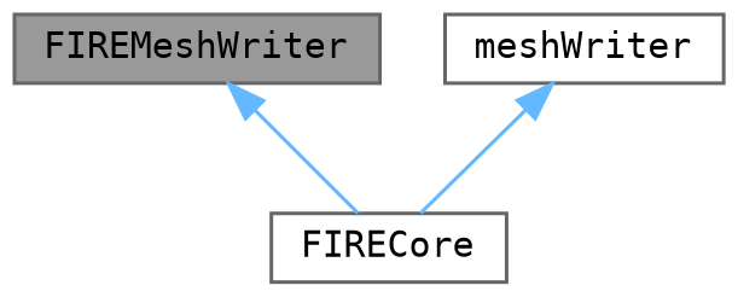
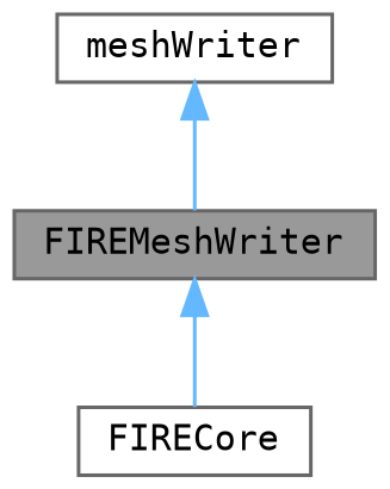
  digraph {
    fontname="DejaVu Sans Mono"
    node [color=gray40 fillcolor=white fontname="DejaVu Sans Mono" fontsize=10 shape=box style=filled]
    edge [color=steelblue1 dir=back fontname="DejaVu Sans Mono" fontsize=10 labelfontname=Helvetica labelfontsize=10 style=solid]
    n1 [fillcolor=grey60 fontcolor=black height=0.2 label=FIREMeshWriter width=0.4]
    n2 [height=0.2 label=FIRECore width=0.4]
    n3 [height=0.2 label=meshWriter width=0.4]
    n1 -> n2
-   n3 -> n2
+   n3 -> n1
  }
